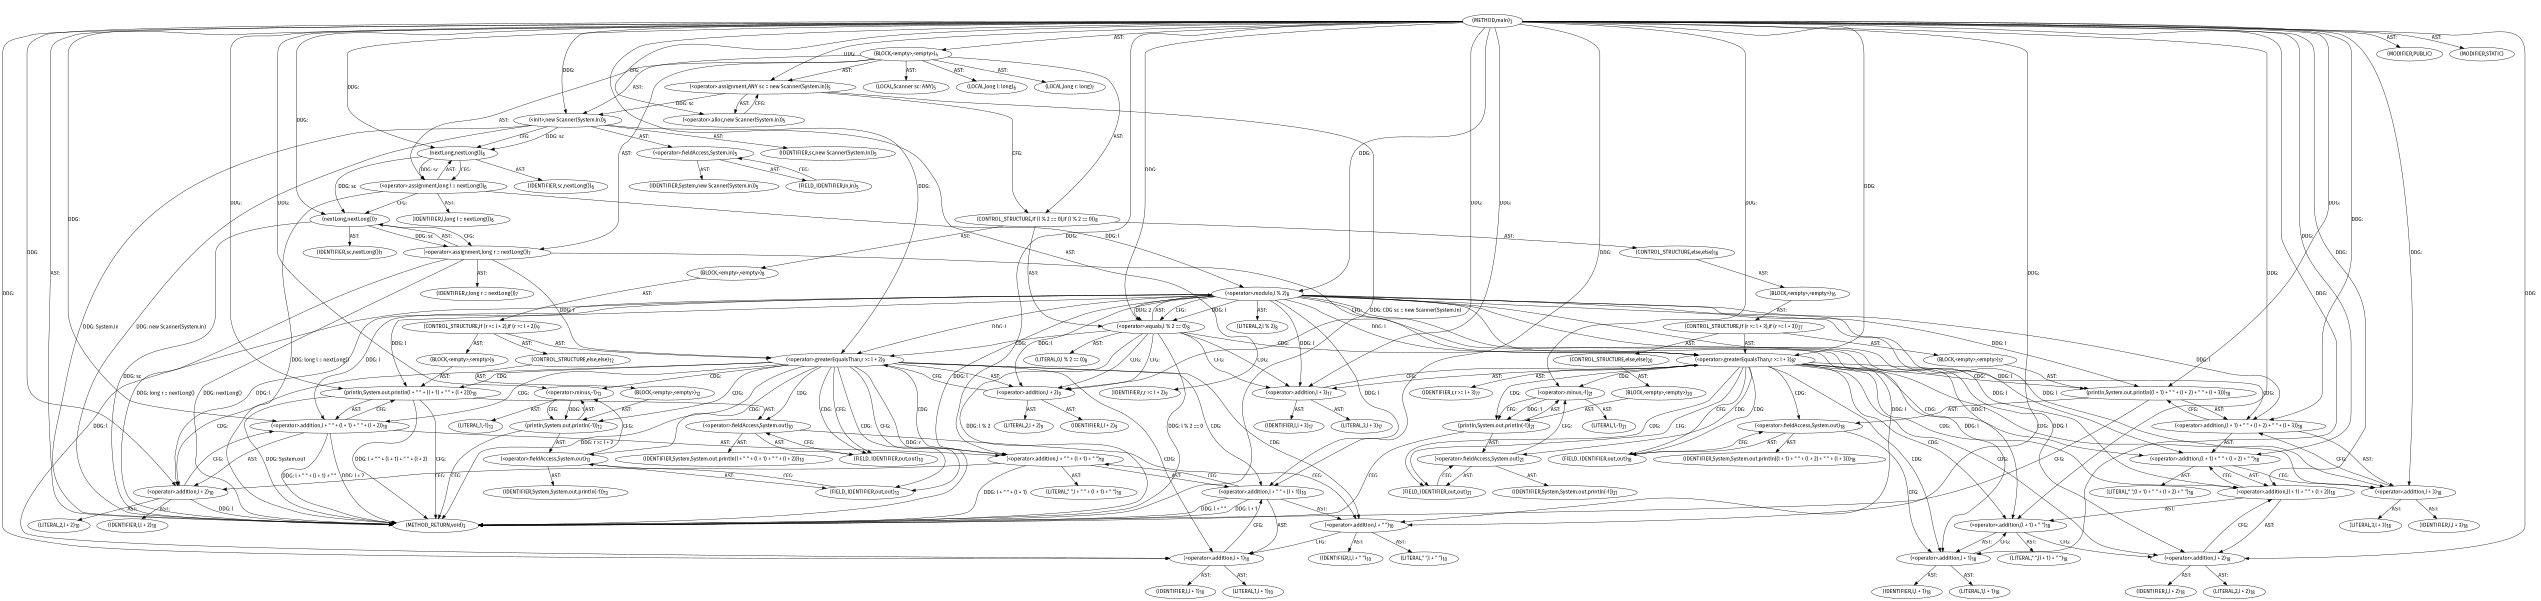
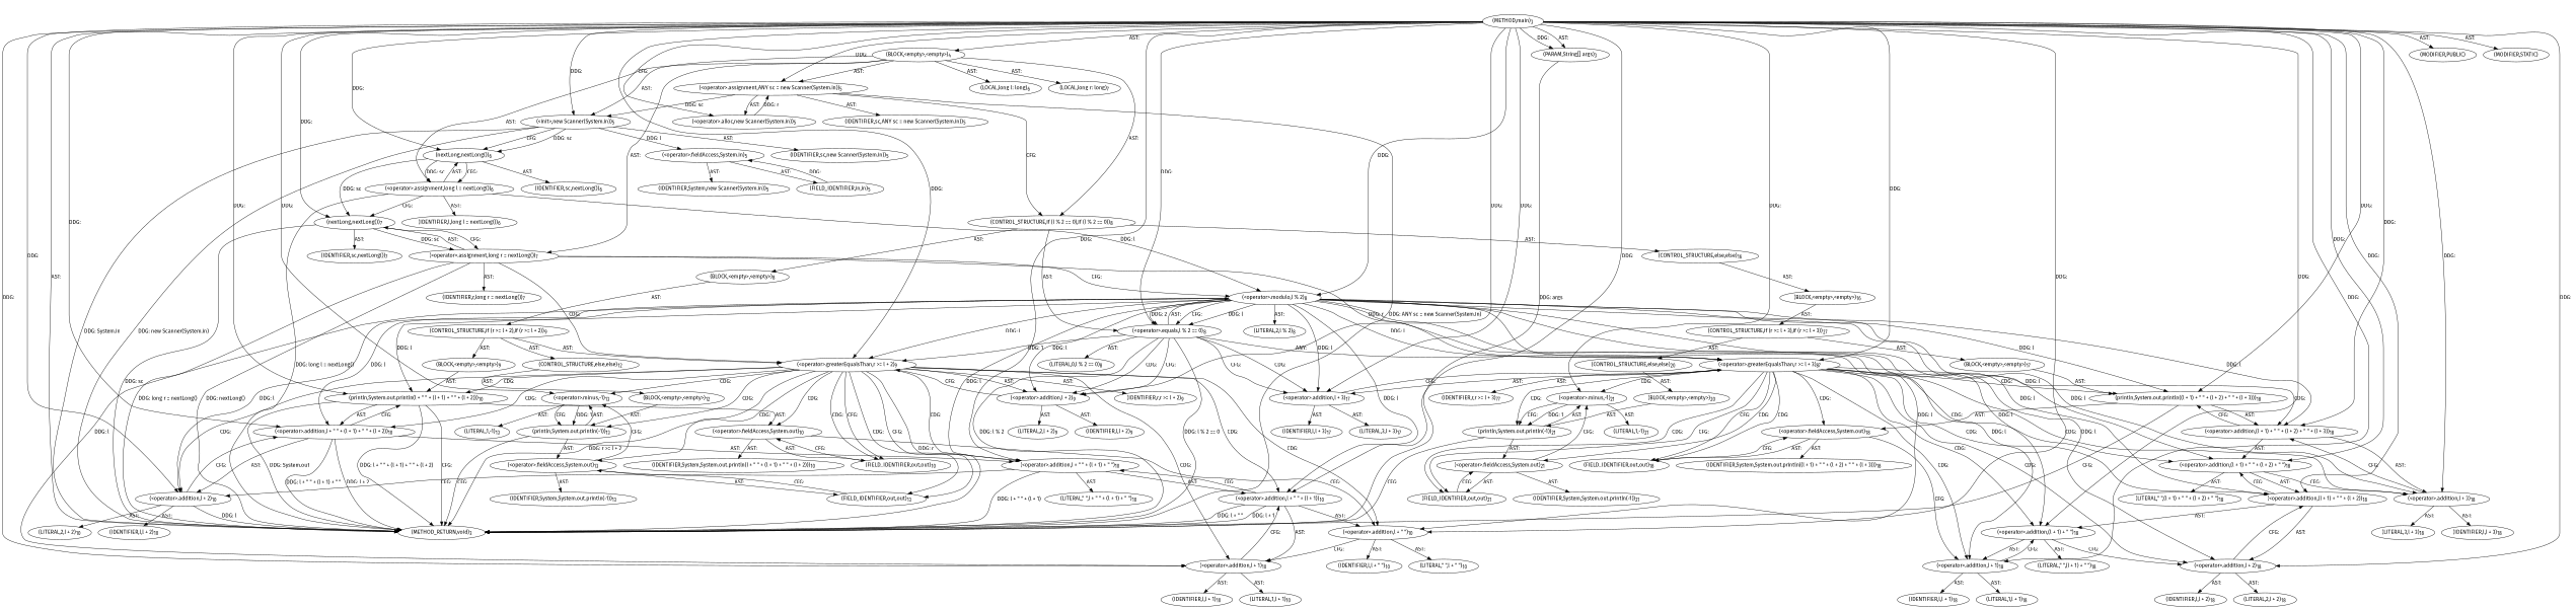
  digraph {
    fontname="Fira Sans"
    node [fontname="Fira Sans"]
    edge [fontname="Fira Sans"]
    n1 [label=<(METHOD,main)<SUB>3</SUB>>]
+   n2 [label=<(PARAM,String[] args)<SUB>3</SUB>>]
    n3 [label=<(BLOCK,&lt;empty&gt;,&lt;empty&gt;)<SUB>4</SUB>>]
    n4 [label=<(&lt;operator&gt;.assignment,ANY sc = new Scanner(System.in))<SUB>5</SUB>>]
    n5 [label=<(&lt;operator&gt;.alloc,new Scanner(System.in))<SUB>5</SUB>>]
    n6 [label=<(&lt;init&gt;,new Scanner(System.in))<SUB>5</SUB>>]
    n7 [label=<(nextLong,nextLong())<SUB>6</SUB>>]
    n8 [label=<(nextLong,nextLong())<SUB>7</SUB>>]
    n9 [label=<(&lt;operator&gt;.equals,l % 2 == 0)<SUB>8</SUB>>]
    n10 [label=<(&lt;operator&gt;.modulo,l % 2)<SUB>8</SUB>>]
    n11 [label=<(&lt;operator&gt;.greaterEqualsThan,r &gt;= l + 2)<SUB>9</SUB>>]
    n12 [label=<(&lt;operator&gt;.addition,l + 2)<SUB>9</SUB>>]
    n13 [label=<(println,System.out.println(l + &quot; &quot; + (l + 1) + &quot; &quot; + (l + 2)))<SUB>10</SUB>>]
    n14 [label=<(&lt;operator&gt;.addition,l + &quot; &quot; + (l + 1) + &quot; &quot; + (l + 2))<SUB>10</SUB>>]
    n15 [label=<(&lt;operator&gt;.addition,l + &quot; &quot; + (l + 1) + &quot; &quot;)<SUB>10</SUB>>]
    n16 [label=<(&lt;operator&gt;.addition,l + &quot; &quot; + (l + 1))<SUB>10</SUB>>]
    n17 [label=<(&lt;operator&gt;.addition,l + &quot; &quot;)<SUB>10</SUB>>]
    n18 [label=<(&lt;operator&gt;.addition,l + 1)<SUB>10</SUB>>]
    n19 [label=<(&lt;operator&gt;.addition,l + 2)<SUB>10</SUB>>]
    n20 [label=<(&lt;operator&gt;.minus,-1)<SUB>13</SUB>>]
    n21 [label=<(&lt;operator&gt;.greaterEqualsThan,r &gt;= l + 3)<SUB>87</SUB>>]
    n22 [label=<(&lt;operator&gt;.addition,l + 3)<SUB>17</SUB>>]
    n23 [label=<(println,System.out.println((l + 1) + &quot; &quot; + (l + 2) + &quot; &quot; + (l + 3)))<SUB>18</SUB>>]
    n24 [label=<(&lt;operator&gt;.addition,(l + 1) + &quot; &quot; + (l + 2) + &quot; &quot; + (l + 3))<SUB>18</SUB>>]
    n25 [label=<(&lt;operator&gt;.addition,(l + 1) + &quot; &quot; + (l + 2) + &quot; &quot;)<SUB>18</SUB>>]
    n26 [label=<(&lt;operator&gt;.addition,(l + 1) + &quot; &quot; + (l + 2))<SUB>18</SUB>>]
    n27 [label=<(&lt;operator&gt;.addition,(l + 1) + &quot; &quot;)<SUB>18</SUB>>]
    n28 [label=<(&lt;operator&gt;.addition,l + 1)<SUB>18</SUB>>]
    n29 [label=<(&lt;operator&gt;.addition,l + 2)<SUB>18</SUB>>]
    n30 [label=<(&lt;operator&gt;.addition,l + 3)<SUB>18</SUB>>]
    n31 [label=<(&lt;operator&gt;.minus,-1)<SUB>21</SUB>>]
    n32 [label=<(MODIFIER,PUBLIC)>]
    n33 [label=<(MODIFIER,STATIC)>]
    n34 [label=<(METHOD_RETURN,void)<SUB>3</SUB>>]
-   n35 [label=<(LOCAL,Scanner sc: ANY)<SUB>5</SUB>>]
    n36 [label=<(LOCAL,long l: long)<SUB>6</SUB>>]
    n37 [label=<(&lt;operator&gt;.assignment,long l = nextLong())<SUB>6</SUB>>]
    n38 [label=<(LOCAL,long r: long)<SUB>7</SUB>>]
    n39 [label=<(&lt;operator&gt;.assignment,long r = nextLong())<SUB>7</SUB>>]
    n40 [label=<(CONTROL_STRUCTURE,if (l % 2 == 0),if (l % 2 == 0))<SUB>8</SUB>>]
+   n41 [label=<(IDENTIFIER,sc,ANY sc = new Scanner(System.in))<SUB>5</SUB>>]
    n42 [label=<(IDENTIFIER,sc,new Scanner(System.in))<SUB>5</SUB>>]
    n43 [label=<(&lt;operator&gt;.fieldAccess,System.in)<SUB>5</SUB>>]
    n44 [label=<(IDENTIFIER,sc,nextLong())<SUB>6</SUB>>]
    n45 [label=<(IDENTIFIER,sc,nextLong())<SUB>7</SUB>>]
    n46 [label=<(LITERAL,0,l % 2 == 0)<SUB>8</SUB>>]
    n47 [label=<(LITERAL,2,l % 2)<SUB>8</SUB>>]
    n48 [label=<(IDENTIFIER,r,r &gt;= l + 2)<SUB>9</SUB>>]
    n49 [label=<(&lt;operator&gt;.fieldAccess,System.out)<SUB>10</SUB>>]
    n50 [label=<(FIELD_IDENTIFIER,out,out)<SUB>10</SUB>>]
    n51 [label=<(println,System.out.println(-1))<SUB>13</SUB>>]
    n52 [label=<(&lt;operator&gt;.fieldAccess,System.out)<SUB>13</SUB>>]
    n53 [label=<(FIELD_IDENTIFIER,out,out)<SUB>13</SUB>>]
    n54 [label=<(IDENTIFIER,l,l + 2)<SUB>9</SUB>>]
    n55 [label=<(LITERAL,2,l + 2)<SUB>9</SUB>>]
    n56 [label=<(LITERAL,&quot; &quot;,l + &quot; &quot; + (l + 1) + &quot; &quot;)<SUB>10</SUB>>]
    n57 [label=<(IDENTIFIER,l,l + &quot; &quot;)<SUB>10</SUB>>]
    n58 [label=<(LITERAL,&quot; &quot;,l + &quot; &quot;)<SUB>10</SUB>>]
    n59 [label=<(IDENTIFIER,l,l + 1)<SUB>10</SUB>>]
    n60 [label=<(LITERAL,1,l + 1)<SUB>10</SUB>>]
    n61 [label=<(IDENTIFIER,l,l + 2)<SUB>10</SUB>>]
    n62 [label=<(LITERAL,2,l + 2)<SUB>10</SUB>>]
    n63 [label=<(LITERAL,1,-1)<SUB>13</SUB>>]
    n64 [label=<(IDENTIFIER,r,r &gt;= l + 3)<SUB>77</SUB>>]
    n65 [label=<(&lt;operator&gt;.fieldAccess,System.out)<SUB>18</SUB>>]
    n66 [label=<(FIELD_IDENTIFIER,out,out)<SUB>18</SUB>>]
    n67 [label=<(println,System.out.println(-1))<SUB>21</SUB>>]
    n68 [label=<(&lt;operator&gt;.fieldAccess,System.out)<SUB>21</SUB>>]
    n69 [label=<(FIELD_IDENTIFIER,out,out)<SUB>21</SUB>>]
    n70 [label=<(IDENTIFIER,l,l + 3)<SUB>17</SUB>>]
    n71 [label=<(LITERAL,3,l + 3)<SUB>17</SUB>>]
    n72 [label=<(LITERAL,&quot; &quot;,(l + 1) + &quot; &quot; + (l + 2) + &quot; &quot;)<SUB>18</SUB>>]
    n73 [label=<(LITERAL,&quot; &quot;,(l + 1) + &quot; &quot;)<SUB>18</SUB>>]
    n74 [label=<(IDENTIFIER,l,l + 1)<SUB>18</SUB>>]
    n75 [label=<(LITERAL,1,l + 1)<SUB>18</SUB>>]
    n76 [label=<(IDENTIFIER,l,l + 2)<SUB>18</SUB>>]
    n77 [label=<(LITERAL,2,l + 2)<SUB>18</SUB>>]
    n78 [label=<(IDENTIFIER,l,l + 3)<SUB>18</SUB>>]
    n79 [label=<(LITERAL,3,l + 3)<SUB>18</SUB>>]
    n80 [label=<(LITERAL,1,-1)<SUB>21</SUB>>]
    n81 [label=<(IDENTIFIER,l,long l = nextLong())<SUB>6</SUB>>]
    n82 [label=<(IDENTIFIER,r,long r = nextLong())<SUB>7</SUB>>]
    n83 [label=<(BLOCK,&lt;empty&gt;,&lt;empty&gt;)<SUB>8</SUB>>]
    n84 [label=<(CONTROL_STRUCTURE,else,else)<SUB>16</SUB>>]
    n85 [label=<(FIELD_IDENTIFIER,in,in)<SUB>5</SUB>>]
    n86 [label=<(IDENTIFIER,System,new Scanner(System.in))<SUB>5</SUB>>]
    n87 [label=<(CONTROL_STRUCTURE,if (r &gt;= l + 2),if (r &gt;= l + 2))<SUB>9</SUB>>]
    n88 [label=<(BLOCK,&lt;empty&gt;,&lt;empty&gt;)<SUB>16</SUB>>]
    n89 [label=<(BLOCK,&lt;empty&gt;,&lt;empty&gt;)<SUB>9</SUB>>]
    n90 [label=<(CONTROL_STRUCTURE,else,else)<SUB>12</SUB>>]
    n91 [label=<(BLOCK,&lt;empty&gt;,&lt;empty&gt;)<SUB>12</SUB>>]
    n92 [label=<(IDENTIFIER,System,System.out.println(l + &quot; &quot; + (l + 1) + &quot; &quot; + (l + 2)))<SUB>10</SUB>>]
    n93 [label=<(IDENTIFIER,System,System.out.println(-1))<SUB>13</SUB>>]
    n94 [label=<(CONTROL_STRUCTURE,if (r &gt;= l + 3),if (r &gt;= l + 3))<SUB>27</SUB>>]
    n95 [label=<(BLOCK,&lt;empty&gt;,&lt;empty&gt;)<SUB>17</SUB>>]
    n96 [label=<(CONTROL_STRUCTURE,else,else)<SUB>20</SUB>>]
    n97 [label=<(BLOCK,&lt;empty&gt;,&lt;empty&gt;)<SUB>20</SUB>>]
    n98 [label=<(IDENTIFIER,System,System.out.println((l + 1) + &quot; &quot; + (l + 2) + &quot; &quot; + (l + 3)))<SUB>18</SUB>>]
    n99 [label=<(IDENTIFIER,System,System.out.println(-1))<SUB>21</SUB>>]
+   n1 -> n2 [label="AST: "]
+   n1 -> n2 [label="DDG: "]
    n1 -> n3 [label="AST: "]
    n1 -> n4 [label="DDG: "]
    n1 -> n5 [label="CFG: "]
    n1 -> n6 [label="DDG: "]
    n1 -> n7 [label="DDG: "]
    n1 -> n8 [label="DDG: "]
    n1 -> n9 [label="DDG: "]
    n1 -> n10 [label="DDG: "]
    n1 -> n11 [label="DDG: "]
    n1 -> n12 [label="DDG: "]
    n1 -> n13 [label="DDG: "]
    n1 -> n14 [label="DDG: "]
    n1 -> n15 [label="DDG: "]
    n1 -> n16 [label="DDG: "]
    n1 -> n17 [label="DDG: "]
    n1 -> n18 [label="DDG: "]
    n1 -> n19 [label="DDG: "]
    n1 -> n20 [label="DDG: "]
    n1 -> n21 [label="DDG: "]
    n1 -> n22 [label="DDG: "]
    n1 -> n23 [label="DDG: "]
    n1 -> n24 [label="DDG: "]
    n1 -> n25 [label="DDG: "]
    n1 -> n26 [label="DDG: "]
    n1 -> n27 [label="DDG: "]
    n1 -> n28 [label="DDG: "]
    n1 -> n29 [label="DDG: "]
    n1 -> n30 [label="DDG: "]
    n1 -> n31 [label="DDG: "]
    n1 -> n32 [label="AST: "]
    n1 -> n33 [label="AST: "]
    n1 -> n34 [label="AST: "]
+   n2 -> n34 [label="DDG: args"]
    n3 -> n4 [label="AST: "]
    n3 -> n6 [label="AST: "]
-   n3 -> n35 [label="AST: "]
    n3 -> n36 [label="AST: "]
    n3 -> n37 [label="AST: "]
    n3 -> n38 [label="AST: "]
    n3 -> n39 [label="AST: "]
    n3 -> n40 [label="AST: "]
    n4 -> n5 [label="AST: "]
    n4 -> n6 [label="DDG: sc"]
-   n4 -> n34 [label="DDG: CDG sc = new Scanner(System.in)"]
+   n4 -> n34 [label="DDG: ANY sc = new Scanner(System.in)"]
    n4 -> n40 [label="CFG: "]
-   n5 -> n4 [label="CFG: "]
+   n4 -> n41 [label="AST: "]
+   n5 -> n4 [label="DDG: r"]
    n6 -> n7 [label="CFG: "]
    n6 -> n7 [label="DDG: sc"]
    n6 -> n34 [label="DDG: System.in"]
    n6 -> n34 [label="DDG: new Scanner(System.in)"]
    n6 -> n42 [label="AST: "]
-   n6 -> n43 [label="AST: "]
+   n6 -> n43 [label="DDG: l"]
    n7 -> n8 [label="DDG: sc"]
    n7 -> n37 [label="CFG: "]
    n7 -> n37 [label="DDG: sc"]
    n7 -> n44 [label="AST: "]
    n8 -> n34 [label="DDG: sc"]
    n8 -> n39 [label="CFG: "]
    n8 -> n39 [label="DDG: sc"]
    n8 -> n45 [label="AST: "]
    n9 -> n10 [label="AST: "]
-   n9 -> n11 [label="CDG: "]
+   n9 -> n11 [label="DDG: 1"]
    n9 -> n12 [label="CFG: "]
    n9 -> n12 [label="CDG: "]
-   n9 -> n21 [label="CDG: "]
+   n9 -> n21 [label="ANY: "]
    n9 -> n22 [label="CFG: "]
    n9 -> n22 [label="CDG: "]
    n9 -> n34 [label="DDG: l % 2"]
    n9 -> n34 [label="DDG: l % 2 == 0"]
    n9 -> n46 [label="AST: "]
    n10 -> n9 [label="CFG: "]
    n10 -> n9 [label="DDG: l"]
    n10 -> n9 [label="DDG: 2"]
    n10 -> n11 [label="DDG: l"]
    n10 -> n12 [label="DDG: l"]
    n10 -> n13 [label="DDG: l"]
    n10 -> n14 [label="DDG: l"]
    n10 -> n15 [label="DDG: l"]
    n10 -> n16 [label="DDG: l"]
    n10 -> n17 [label="DDG: l"]
    n10 -> n18 [label="DDG: l"]
    n10 -> n19 [label="DDG: l"]
    n10 -> n21 [label="DDG: l"]
    n10 -> n22 [label="DDG: l"]
    n10 -> n23 [label="DDG: l"]
    n10 -> n24 [label="DDG: l"]
    n10 -> n25 [label="DDG: l"]
    n10 -> n26 [label="DDG: l"]
    n10 -> n27 [label="DDG: l"]
    n10 -> n28 [label="DDG: l"]
    n10 -> n29 [label="DDG: l"]
    n10 -> n30 [label="DDG: l"]
    n10 -> n47 [label="AST: "]
    n11 -> n12 [label="AST: "]
    n11 -> n13 [label="CDG: "]
    n11 -> n14 [label="CDG: "]
    n11 -> n15 [label="CDG: "]
    n11 -> n16 [label="CDG: "]
    n11 -> n17 [label="CDG: "]
    n11 -> n18 [label="CDG: "]
    n11 -> n19 [label="CDG: "]
    n11 -> n20 [label="CDG: "]
    n11 -> n34 [label="DDG: r"]
    n11 -> n34 [label="DDG: r &gt;= l + 2"]
-   n6 -> n48 [label="AST: "]
+   n11 -> n48 [label="AST: "]
    n11 -> n49 [label="CDG: "]
    n11 -> n50 [label="CFG: "]
    n11 -> n50 [label="CDG: "]
    n11 -> n51 [label="CDG: "]
    n11 -> n52 [label="CDG: "]
    n11 -> n53 [label="CFG: "]
    n11 -> n53 [label="CDG: "]
    n12 -> n11 [label="CFG: "]
    n12 -> n54 [label="AST: "]
    n12 -> n55 [label="AST: "]
    n13 -> n14 [label="AST: "]
    n13 -> n34 [label="CFG: "]
    n13 -> n34 [label="DDG: System.out"]
    n13 -> n34 [label="DDG: l + &quot; &quot; + (l + 1) + &quot; &quot; + (l + 2)"]
    n13 -> n49 [label="AST: "]
    n14 -> n13 [label="CFG: "]
    n14 -> n15 [label="AST: "]
    n14 -> n19 [label="AST: "]
    n14 -> n34 [label="DDG: l + &quot; &quot; + (l + 1) + &quot; &quot;"]
    n14 -> n34 [label="DDG: l + 2"]
    n15 -> n16 [label="AST: "]
    n15 -> n19 [label="CFG: "]
    n15 -> n34 [label="DDG: l + &quot; &quot; + (l + 1)"]
    n15 -> n56 [label="AST: "]
    n16 -> n15 [label="CFG: "]
    n16 -> n17 [label="AST: "]
    n16 -> n18 [label="AST: "]
    n16 -> n34 [label="DDG: l + &quot; &quot;"]
    n16 -> n34 [label="DDG: l + 1"]
    n17 -> n18 [label="CFG: "]
    n17 -> n57 [label="AST: "]
    n17 -> n58 [label="AST: "]
    n18 -> n16 [label="CFG: "]
    n18 -> n59 [label="AST: "]
    n18 -> n60 [label="AST: "]
    n19 -> n14 [label="CFG: "]
    n19 -> n34 [label="DDG: l"]
    n19 -> n61 [label="AST: "]
    n19 -> n62 [label="AST: "]
    n20 -> n51 [label="CFG: "]
    n20 -> n51 [label="DDG: 1"]
    n20 -> n63 [label="AST: "]
    n21 -> n22 [label="AST: "]
    n21 -> n23 [label="CDG: "]
    n21 -> n24 [label="CDG: "]
    n21 -> n25 [label="CDG: "]
    n21 -> n26 [label="CDG: "]
    n21 -> n27 [label="CDG: "]
    n21 -> n28 [label="CDG: "]
    n21 -> n29 [label="CDG: "]
    n21 -> n30 [label="CDG: "]
    n21 -> n31 [label="CDG: "]
    n21 -> n64 [label="AST: "]
    n21 -> n65 [label="CDG: "]
    n21 -> n66 [label="CFG: "]
    n21 -> n66 [label="CDG: "]
    n21 -> n67 [label="CDG: "]
    n21 -> n68 [label="CDG: "]
    n21 -> n69 [label="CFG: "]
    n21 -> n69 [label="CDG: "]
    n22 -> n21 [label="CFG: "]
    n22 -> n70 [label="AST: "]
    n22 -> n71 [label="AST: "]
    n23 -> n24 [label="AST: "]
    n23 -> n34 [label="CFG: "]
    n23 -> n65 [label="AST: "]
    n24 -> n23 [label="CFG: "]
    n24 -> n25 [label="AST: "]
    n24 -> n30 [label="AST: "]
    n25 -> n26 [label="AST: "]
    n25 -> n30 [label="CFG: "]
    n25 -> n72 [label="AST: "]
    n26 -> n25 [label="CFG: "]
    n26 -> n27 [label="AST: "]
    n26 -> n29 [label="AST: "]
    n27 -> n28 [label="AST: "]
    n27 -> n29 [label="CFG: "]
    n27 -> n73 [label="AST: "]
    n28 -> n27 [label="CFG: "]
    n28 -> n74 [label="AST: "]
    n28 -> n75 [label="AST: "]
    n29 -> n26 [label="CFG: "]
    n29 -> n76 [label="AST: "]
    n29 -> n77 [label="AST: "]
    n30 -> n24 [label="CFG: "]
    n30 -> n78 [label="AST: "]
    n30 -> n79 [label="AST: "]
    n31 -> n67 [label="CFG: "]
    n31 -> n67 [label="DDG: 1"]
    n31 -> n80 [label="AST: "]
    n37 -> n7 [label="AST: "]
    n37 -> n8 [label="CFG: "]
    n37 -> n10 [label="DDG: l"]
    n37 -> n34 [label="DDG: long l = nextLong()"]
    n37 -> n81 [label="AST: "]
    n39 -> n8 [label="AST: "]
-   n39 -> n11 [label="DDG: r"]
-   n39 -> n21 [label="CFG: "]
+   n39 -> n10 [label="CFG: "]
+   n39 -> n11 [label="CDG: "]
+   n39 -> n21 [label="DDG: r"]
    n39 -> n34 [label="DDG: nextLong()"]
    n39 -> n34 [label="DDG: long r = nextLong()"]
    n39 -> n82 [label="AST: "]
    n40 -> n9 [label="AST: "]
    n40 -> n83 [label="AST: "]
    n40 -> n84 [label="AST: "]
    n43 -> n85 [label="AST: "]
    n43 -> n86 [label="AST: "]
    n49 -> n17 [label="CFG: "]
    n49 -> n50 [label="AST: "]
    n49 -> n92 [label="AST: "]
    n50 -> n49 [label="CFG: "]
    n51 -> n20 [label="AST: "]
    n51 -> n34 [label="CFG: "]
    n51 -> n52 [label="AST: "]
    n52 -> n20 [label="CFG: "]
    n52 -> n53 [label="AST: "]
    n52 -> n93 [label="AST: "]
    n53 -> n52 [label="CFG: "]
    n65 -> n28 [label="CFG: "]
    n65 -> n66 [label="AST: "]
    n65 -> n98 [label="AST: "]
    n66 -> n65 [label="CFG: "]
    n67 -> n31 [label="AST: "]
    n67 -> n34 [label="CFG: "]
    n67 -> n68 [label="AST: "]
    n68 -> n31 [label="CFG: "]
    n68 -> n69 [label="AST: "]
    n68 -> n99 [label="AST: "]
    n69 -> n68 [label="CFG: "]
    n83 -> n87 [label="AST: "]
    n84 -> n88 [label="AST: "]
-   n85 -> n43 [label="CFG: "]
+   n85 -> n43 [label="DDG: "]
    n87 -> n11 [label="AST: "]
    n87 -> n89 [label="AST: "]
    n87 -> n90 [label="AST: "]
    n88 -> n94 [label="AST: "]
    n89 -> n13 [label="AST: "]
    n90 -> n91 [label="AST: "]
    n91 -> n51 [label="AST: "]
-   n94 -> n21 [label="AST: "]
    n94 -> n95 [label="AST: "]
    n94 -> n96 [label="AST: "]
    n95 -> n23 [label="AST: "]
    n96 -> n97 [label="AST: "]
    n97 -> n67 [label="AST: "]
  }
